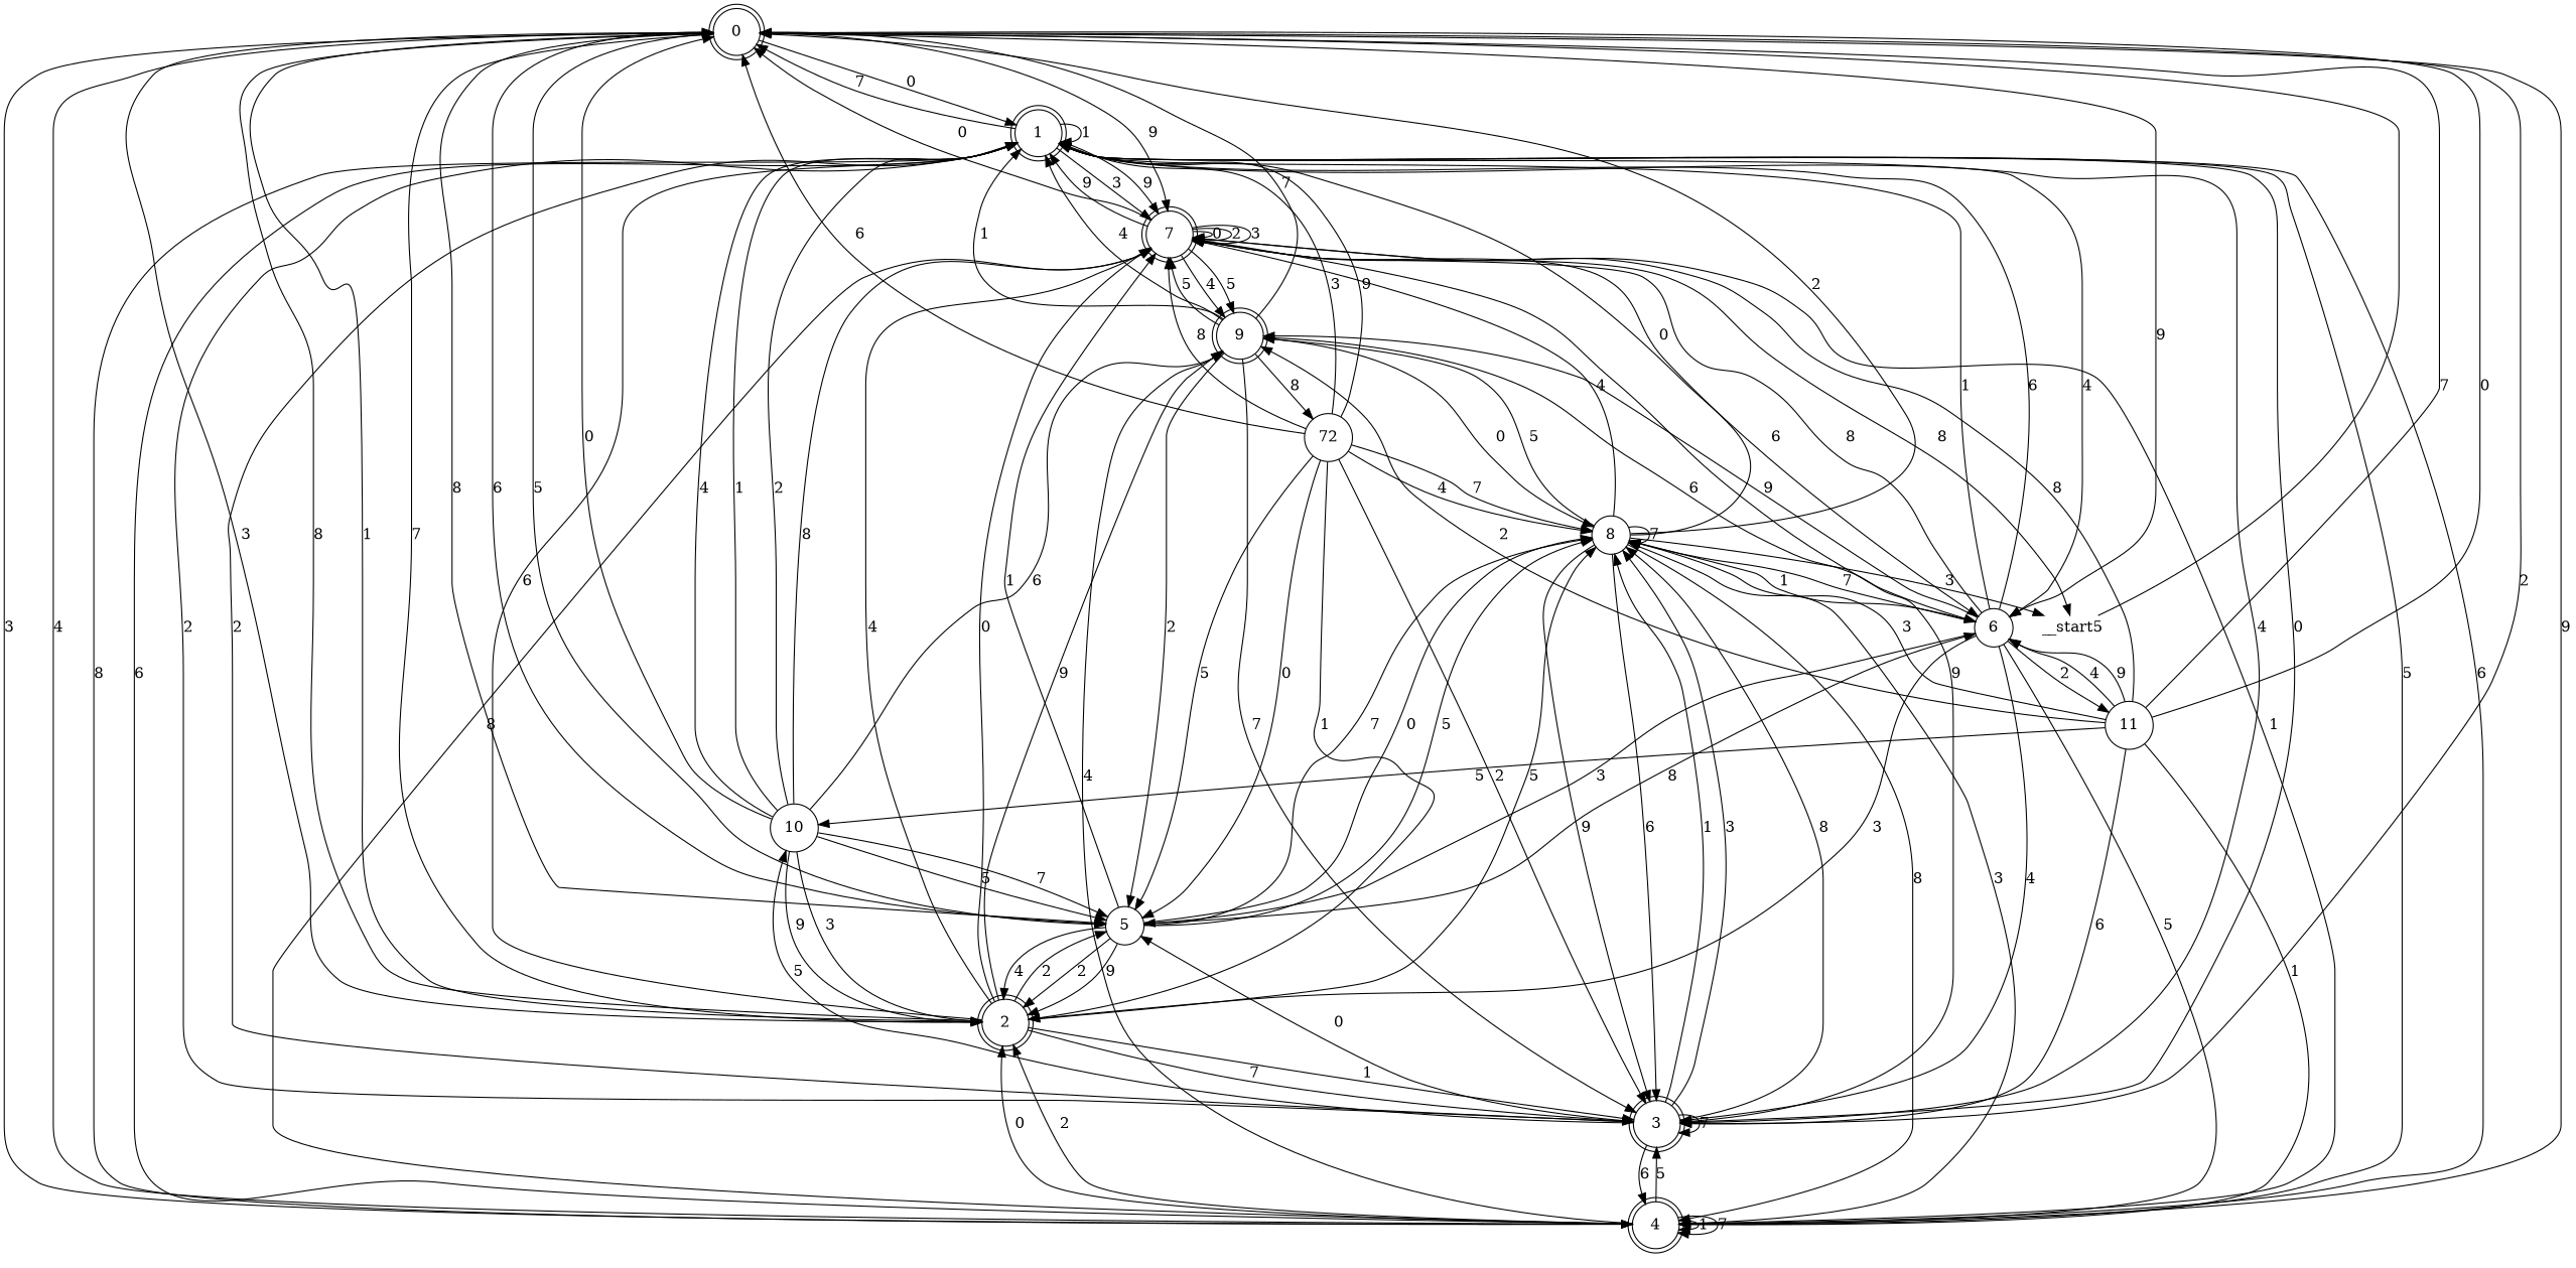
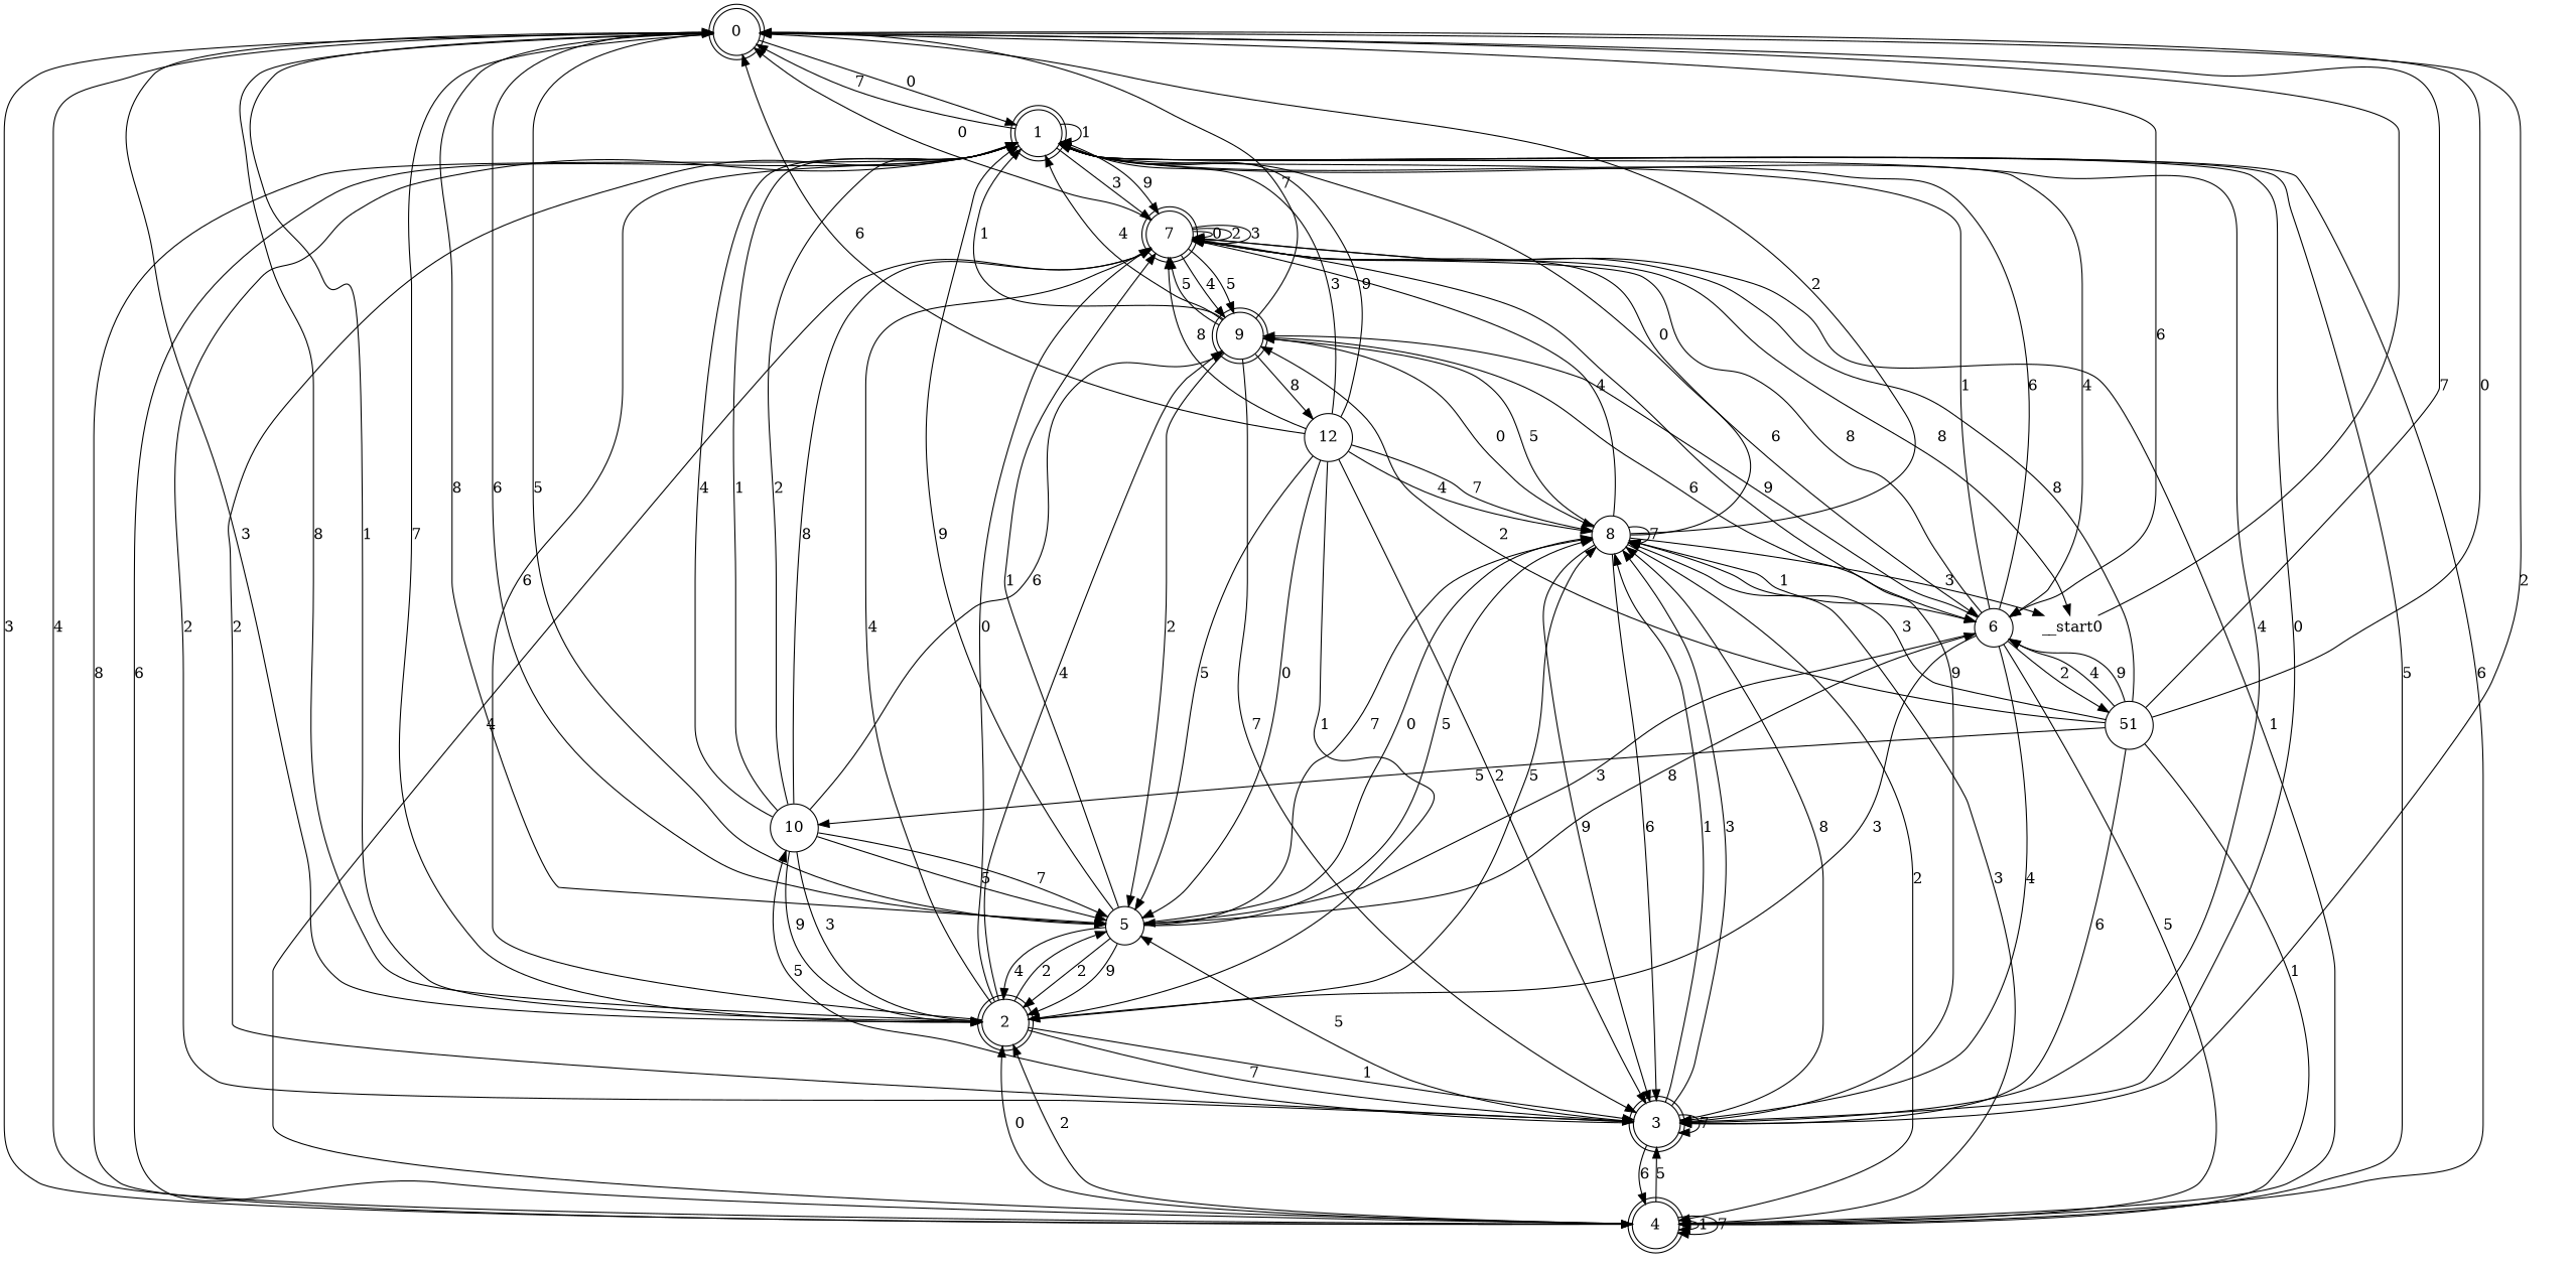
  digraph {
    node [shape=doublecircle]
    n1 [label=0]
    n2 [label=1]
    n3 [label=2]
    n4 [label=3]
    n5 [label=4]
    n6 [label=5 shape=circle]
    n7 [label=6 shape=circle]
    n8 [label=7]
    n9 [label=8 shape=circle]
    n10 [label=9]
    n11 [label=10 shape=circle]
-   n12 [label=11 shape=circle]
-   __start0 [height=0 shape=none width=0 label=__start5]
-   n14 [label=72 shape=circle]
+   n12 [label=51 shape=circle]
+   __start0 [height=0 shape=none width=0]
+   n14 [label=12 shape=circle]
    n1 -> n2 [label=0]
    n1 -> n3 [label=1]
    n1 -> n3 [label=7]
    n1 -> n4 [label=2]
    n1 -> n5 [label=3]
    n1 -> n5 [label=4]
    n1 -> n6 [label=5]
    n1 -> n6 [label=8]
-   n1 -> n7 [label=9]
-   n1 -> n8 [label=9]
+   n1 -> n7 [label=6]
    n2 -> n1 [label=7]
    n2 -> n2 [label=1]
    n2 -> n4 [label=0]
    n2 -> n4 [label=2]
    n2 -> n5 [label=5]
    n2 -> n5 [label=6]
    n2 -> n5 [label=8]
    n2 -> n7 [label=4]
    n2 -> n8 [label=3]
    n2 -> n8 [label=9]
    n3 -> n1 [label=3]
    n3 -> n1 [label=8]
    n3 -> n2 [label=6]
    n3 -> n4 [label=1]
    n3 -> n4 [label=7]
    n3 -> n6 [label=2]
    n3 -> n8 [label=0]
    n3 -> n8 [label=4]
    n3 -> n9 [label=5]
-   n3 -> n10 [label=9]
+   n3 -> n10 [label=4]
    n4 -> n2 [label=2]
    n4 -> n2 [label=4]
    n4 -> n4 [label=7]
    n4 -> n5 [label=6]
-   n4 -> n6 [label=0]
+   n4 -> n6 [label=5]
    n4 -> n8 [label=9]
    n4 -> n9 [label=1]
    n4 -> n9 [label=3]
    n4 -> n9 [label=8]
    n4 -> n11 [label=5]
-   n5 -> n1 [label=9]
    n5 -> n2 [label=6]
    n5 -> n3 [label=0]
    n5 -> n3 [label=2]
    n5 -> n4 [label=5]
    n5 -> n5 [label=1]
    n5 -> n5 [label=7]
-   n5 -> n8 [label=8]
+   n5 -> n8 [label=4]
    n5 -> n9 [label=3]
-   n5 -> n10 [label=4]
    n6 -> n1 [label=6]
    n6 -> n3 [label=2]
    n6 -> n3 [label=4]
    n6 -> n3 [label=9]
    n6 -> n7 [label=8]
    n6 -> n8 [label=1]
    n6 -> n9 [label=0]
    n6 -> n9 [label=5]
    n6 -> n9 [label=7]
    n7 -> n2 [label=1]
    n7 -> n2 [label=6]
    n7 -> n3 [label=3]
    n7 -> n4 [label=4]
    n7 -> n5 [label=5]
    n7 -> n6 [label=3]
    n7 -> n8 [label=8]
-   n7 -> n9 [label=7]
    n7 -> n10 [label=9]
    n7 -> n12 [label=2]
    n8 -> n1 [label=0]
-   n8 -> n2 [label=9]
+   n6 -> n2 [label=9]
    n8 -> n5 [label=1]
    n8 -> n7 [label=6]
    n8 -> n8 [label=0]
    n8 -> n8 [label=2]
    n8 -> n8 [label=3]
    n8 -> n10 [label=4]
    n8 -> n10 [label=5]
    n8 -> __start0 [label=8]
    n9 -> n1 [label=2]
    n9 -> n2 [label=0]
    n9 -> n4 [label=6]
    n9 -> n4 [label=9]
-   n9 -> n5 [label=8]
+   n9 -> n5 [label=2]
    n9 -> n7 [label=1]
    n9 -> n8 [label=4]
    n9 -> n9 [label=7]
    n9 -> n10 [label=5]
    n9 -> __start0 [label=3]
    n10 -> n1 [label=7]
    n10 -> n2 [label=1]
    n10 -> n2 [label=4]
    n10 -> n4 [label=7]
    n10 -> n6 [label=2]
    n10 -> n7 [label=6]
    n10 -> n8 [label=5]
    n10 -> n9 [label=0]
    n10 -> n14 [label=8]
-   n11 -> n1 [label=0]
    n11 -> n2 [label=1]
    n11 -> n2 [label=2]
    n11 -> n2 [label=4]
    n11 -> n3 [label=3]
    n11 -> n3 [label=9]
    n11 -> n6 [label=5]
    n11 -> n6 [label=7]
    n11 -> n8 [label=8]
    n11 -> n10 [label=6]
    n12 -> n1 [label=0]
    n12 -> n1 [label=7]
    n12 -> n4 [label=6]
    n12 -> n5 [label=1]
    n12 -> n7 [label=4]
    n12 -> n7 [label=9]
    n12 -> n8 [label=8]
    n12 -> n9 [label=3]
    n12 -> n10 [label=2]
    n12 -> n11 [label=5]
    __start0 -> n1
    n14 -> n1 [label=6]
    n14 -> n2 [label=3]
    n14 -> n2 [label=9]
    n14 -> n3 [label=1]
    n14 -> n4 [label=2]
    n14 -> n6 [label=0]
    n14 -> n6 [label=5]
    n14 -> n8 [label=8]
    n14 -> n9 [label=4]
    n14 -> n9 [label=7]
  }
